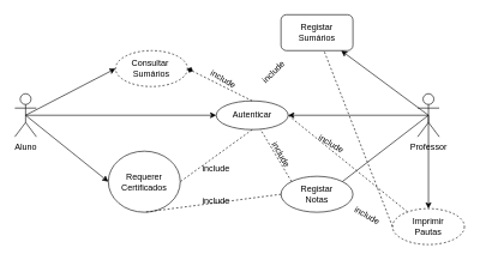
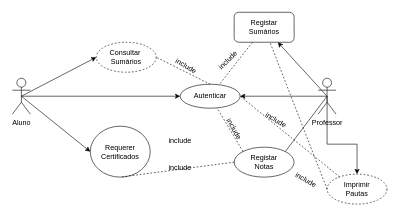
  <mxCell id="0" />
  <mxCell id="1" parent="0" />
  <mxCell id="2" value="Consultar&amp;nbsp;&lt;div&gt;Sumários&lt;/div&gt;" style="ellipse;whiteSpace=wrap;html=1;gradientColor=none;fillColor=none;dashed=1;" vertex="1" parent="1"><mxGeometry x="160" y="70" width="100" height="50" as="geometry" /></mxCell>
  <mxCell id="3" style="rounded=0;orthogonalLoop=1;jettySize=auto;html=1;entryX=0;entryY=0.5;entryDx=0;entryDy=0;exitX=0.5;exitY=0.5;exitDx=0;exitDy=0;exitPerimeter=0;" edge="1" parent="1" source="5" target="2"><mxGeometry relative="1" as="geometry"><mxPoint x="50" y="160" as="sourcePoint" /></mxGeometry></mxCell>
  <mxCell id="4" style="rounded=0;orthogonalLoop=1;jettySize=auto;html=1;exitX=0.5;exitY=0.5;exitDx=0;exitDy=0;exitPerimeter=0;entryX=0;entryY=0.5;entryDx=0;entryDy=0;" edge="1" parent="1" source="5" target="11"><mxGeometry relative="1" as="geometry" /></mxCell>
  <mxCell id="5" value="Aluno" style="shape=umlActor;verticalLabelPosition=bottom;verticalAlign=top;html=1;outlineConnect=0;" vertex="1" parent="1"><mxGeometry x="20" y="130" width="30" height="60" as="geometry" /></mxCell>
  <mxCell id="6" style="edgeStyle=orthogonalEdgeStyle;rounded=0;orthogonalLoop=1;jettySize=auto;html=1;exitX=0.5;exitY=0.5;exitDx=0;exitDy=0;exitPerimeter=0;" edge="1" parent="1" source="9" target="19"><mxGeometry relative="1" as="geometry" /></mxCell>
  <mxCell id="7" style="rounded=0;orthogonalLoop=1;jettySize=auto;html=1;exitX=0.5;exitY=0.5;exitDx=0;exitDy=0;exitPerimeter=0;entryX=1;entryY=0;entryDx=0;entryDy=0;endArrow=none;" edge="1" parent="1" source="9" target="18"><mxGeometry relative="1" as="geometry" /></mxCell>
  <mxCell id="8" style="rounded=0;orthogonalLoop=1;jettySize=auto;html=1;exitX=0.5;exitY=0.5;exitDx=0;exitDy=0;exitPerimeter=0;" edge="1" parent="1" source="9" target="20"><mxGeometry relative="1" as="geometry" /></mxCell>
- <mxCell id="9" value="Professor" style="shape=umlActor;verticalLabelPosition=bottom;verticalAlign=top;html=1;outlineConnect=0;" vertex="1" parent="1"><mxGeometry x="580" y="130" width="30" height="60" as="geometry" /></mxCell>
+ <mxCell id="9" value="Professor" style="shape=umlActor;verticalLabelPosition=bottom;verticalAlign=top;html=1;outlineConnect=0;" vertex="1" parent="1"><mxGeometry x="530" y="130" width="30" height="60" as="geometry" /></mxCell>
  <mxCell id="10" value="Autenticar" style="ellipse;whiteSpace=wrap;html=1;gradientColor=none;fillColor=none;" vertex="1" parent="1"><mxGeometry x="300" y="140" width="100" height="40" as="geometry" /></mxCell>
  <mxCell id="11" value="Requerer&lt;div&gt;Certificados&lt;/div&gt;" style="ellipse;whiteSpace=wrap;html=1;gradientColor=none;fillColor=none;" vertex="1" parent="1"><mxGeometry x="150" y="210" width="100" height="85" as="geometry" /></mxCell>
  <mxCell id="12" style="rounded=0;orthogonalLoop=1;jettySize=auto;html=1;exitX=0.5;exitY=0.5;exitDx=0;exitDy=0;exitPerimeter=0;entryX=0;entryY=0.5;entryDx=0;entryDy=0;" edge="1" parent="1" source="5" target="10"><mxGeometry relative="1" as="geometry"><mxPoint x="250" y="170" as="targetPoint" /></mxGeometry></mxCell>
  <mxCell id="13" style="rounded=0;orthogonalLoop=1;jettySize=auto;html=1;exitX=0.5;exitY=0.5;exitDx=0;exitDy=0;exitPerimeter=0;" edge="1" parent="1" source="9" target="10"><mxGeometry relative="1" as="geometry"><mxPoint x="420" y="160" as="targetPoint" /></mxGeometry></mxCell>
- <mxCell id="14" value="" style="endArrow=diamond;dashed=1;html=1;rounded=0;entryX=1;entryY=0.5;entryDx=0;entryDy=0;exitX=0.5;exitY=0;exitDx=0;exitDy=0;" edge="1" parent="1" source="10" target="2"><mxGeometry width="50" height="50" relative="1" as="geometry"><mxPoint x="350" y="370" as="sourcePoint" /><mxPoint x="400" y="320" as="targetPoint" /></mxGeometry></mxCell>
- <mxCell id="15" value="" style="endArrow=none;dashed=1;html=1;rounded=0;entryX=1;entryY=0.5;entryDx=0;entryDy=0;exitX=0.5;exitY=1;exitDx=0;exitDy=0;" edge="1" parent="1" source="10" target="11"><mxGeometry width="50" height="50" relative="1" as="geometry"><mxPoint x="340" y="275" as="sourcePoint" /><mxPoint x="250" y="230" as="targetPoint" /></mxGeometry></mxCell>
+ <mxCell id="14" value="" style="endArrow=none;dashed=1;html=1;rounded=0;entryX=1;entryY=0.5;entryDx=0;entryDy=0;exitX=0.5;exitY=0;exitDx=0;exitDy=0;" edge="1" parent="1" source="10" target="2"><mxGeometry width="50" height="50" relative="1" as="geometry"><mxPoint x="350" y="370" as="sourcePoint" /><mxPoint x="400" y="320" as="targetPoint" /></mxGeometry></mxCell>
  <mxCell id="16" value="include" style="text;html=1;align=center;verticalAlign=middle;whiteSpace=wrap;rounded=0;rotation=30;" vertex="1" parent="1"><mxGeometry x="290" y="100" width="40" height="20" as="geometry" /></mxCell>
  <mxCell id="17" value="include" style="text;html=1;align=center;verticalAlign=middle;whiteSpace=wrap;rounded=0;rotation=0;" vertex="1" parent="1"><mxGeometry x="280" y="225" width="40" height="20" as="geometry" /></mxCell>
  <mxCell id="18" value="Registar&lt;div&gt;Notas&lt;/div&gt;" style="ellipse;whiteSpace=wrap;html=1;gradientColor=none;fillColor=none;" vertex="1" parent="1"><mxGeometry x="390" y="245" width="100" height="50" as="geometry" /></mxCell>
  <mxCell id="19" value="Imprimir&lt;div&gt;Pautas&lt;/div&gt;" style="ellipse;whiteSpace=wrap;html=1;gradientColor=none;fillColor=none;dashed=1;" vertex="1" parent="1"><mxGeometry x="545" y="290" width="100" height="50" as="geometry" /></mxCell>
  <mxCell id="20" value="Registar&lt;div&gt;Sumários&lt;/div&gt;" style="whiteSpace=wrap;html=1;gradientColor=none;fillColor=none;rounded=1;" vertex="1" parent="1"><mxGeometry x="390" y="20" width="100" height="50" as="geometry" /></mxCell>
  <mxCell id="21" value="include" style="text;html=1;align=center;verticalAlign=middle;whiteSpace=wrap;rounded=0;rotation=30;" vertex="1" parent="1"><mxGeometry x="490" y="290" width="40" height="20" as="geometry" /></mxCell>
  <mxCell id="22" value="" style="endArrow=none;dashed=1;html=1;rounded=0;exitX=0;exitY=0.5;exitDx=0;exitDy=0;" edge="1" parent="1" source="19" target="20"><mxGeometry width="50" height="50" relative="1" as="geometry"><mxPoint x="360" y="200" as="sourcePoint" /><mxPoint x="260" y="245" as="targetPoint" /></mxGeometry></mxCell>
  <mxCell id="23" value="" style="endArrow=none;dashed=1;html=1;rounded=0;entryX=0.5;entryY=1;entryDx=0;entryDy=0;exitX=0;exitY=0.5;exitDx=0;exitDy=0;" edge="1" parent="1" source="18" target="11"><mxGeometry width="50" height="50" relative="1" as="geometry"><mxPoint x="360" y="200" as="sourcePoint" /><mxPoint x="260" y="245" as="targetPoint" /></mxGeometry></mxCell>
  <mxCell id="24" value="include" style="text;html=1;align=center;verticalAlign=middle;whiteSpace=wrap;rounded=0;rotation=0;" vertex="1" parent="1"><mxGeometry x="280" y="270" width="40" height="20" as="geometry" /></mxCell>
  <mxCell id="25" value="include" style="text;html=1;align=center;verticalAlign=middle;whiteSpace=wrap;rounded=0;rotation=60;" vertex="1" parent="1"><mxGeometry x="370" y="205" width="40" height="20" as="geometry" /></mxCell>
  <mxCell id="26" value="" style="endArrow=none;dashed=1;html=1;rounded=0;exitX=0;exitY=0;exitDx=0;exitDy=0;" edge="1" parent="1" source="18" target="10"><mxGeometry width="50" height="50" relative="1" as="geometry"><mxPoint x="400" y="280" as="sourcePoint" /><mxPoint x="210" y="270" as="targetPoint" /></mxGeometry></mxCell>
+ <mxCell id="27" value="" style="endArrow=none;dashed=1;html=1;rounded=0;" edge="1" parent="1" source="20" target="10"><mxGeometry width="50" height="50" relative="1" as="geometry"><mxPoint x="400" y="90" as="sourcePoint" /><mxPoint x="220" y="280" as="targetPoint" /></mxGeometry></mxCell>
  <mxCell id="28" value="include" style="text;html=1;align=center;verticalAlign=middle;whiteSpace=wrap;rounded=0;rotation=-45;" vertex="1" parent="1"><mxGeometry x="360" y="90" width="40" height="20" as="geometry" /></mxCell>
  <mxCell id="29" value="" style="endArrow=none;dashed=1;html=1;rounded=0;entryX=1;entryY=0.5;entryDx=0;entryDy=0;exitX=0.208;exitY=0.09;exitDx=0;exitDy=0;exitPerimeter=0;" edge="1" parent="1" source="19" target="10"><mxGeometry width="50" height="50" relative="1" as="geometry"><mxPoint x="432" y="78" as="sourcePoint" /><mxPoint x="378" y="152" as="targetPoint" /></mxGeometry></mxCell>
  <mxCell id="30" value="include" style="text;html=1;align=center;verticalAlign=middle;whiteSpace=wrap;rounded=0;rotation=30;" vertex="1" parent="1"><mxGeometry x="440" y="190" width="40" height="20" as="geometry" /></mxCell>
